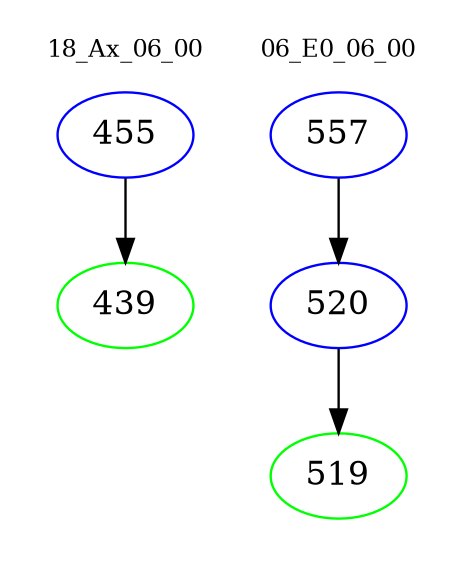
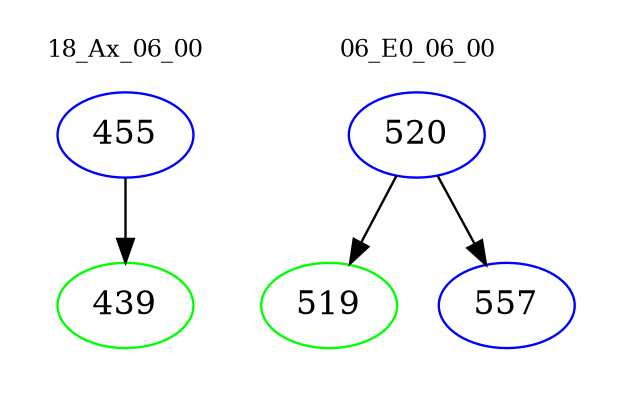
  digraph {
    node [color=blue]
    edge [color=black]
    n1 [label=455]
    n2 [color=green label=439]
    n3 [label=520]
    n4 [color=green label=519]
    n5 [label=557]
    subgraph cluster_1 {
      color=white
      fontsize=10
      label="18_Ax_06_00"
      n1
      n2
    }
    subgraph cluster_2 {
      color=white
      fontsize=10
      label="06_E0_06_00"
      n3
      n4
      n5
    }
    n1 -> n2
    n3 -> n4
-   n5 -> n3
+   n3 -> n5
  }
